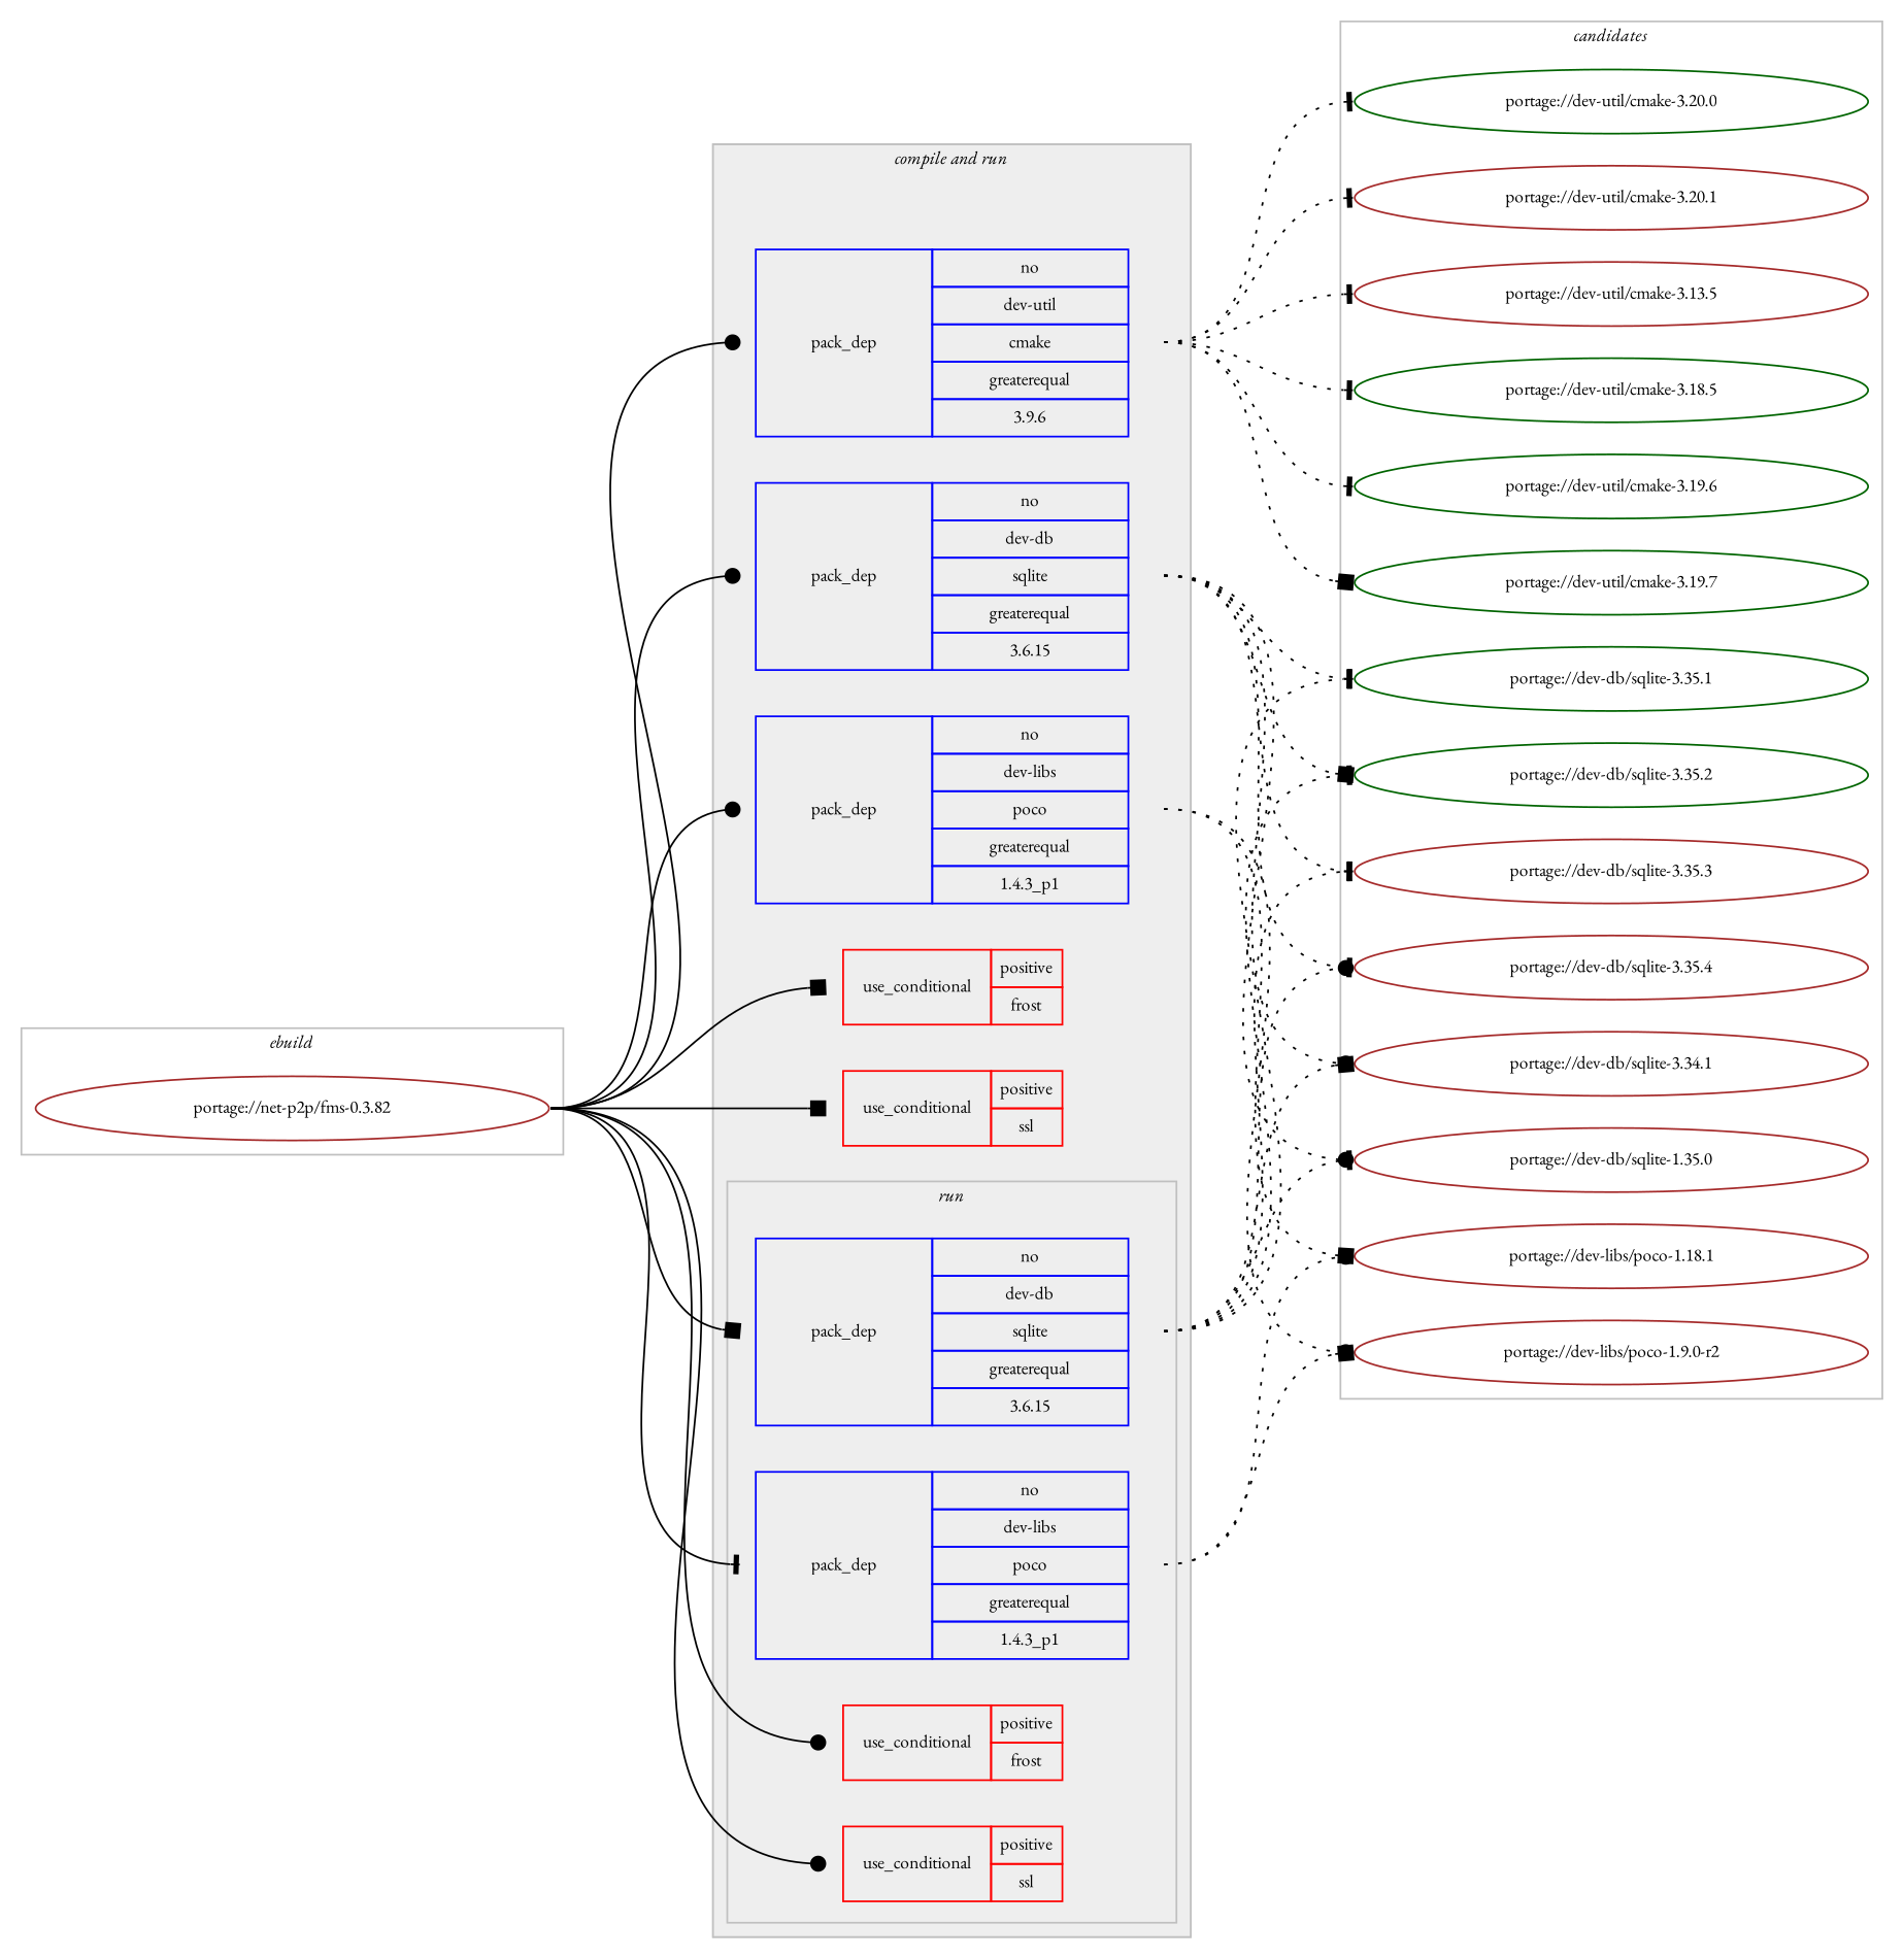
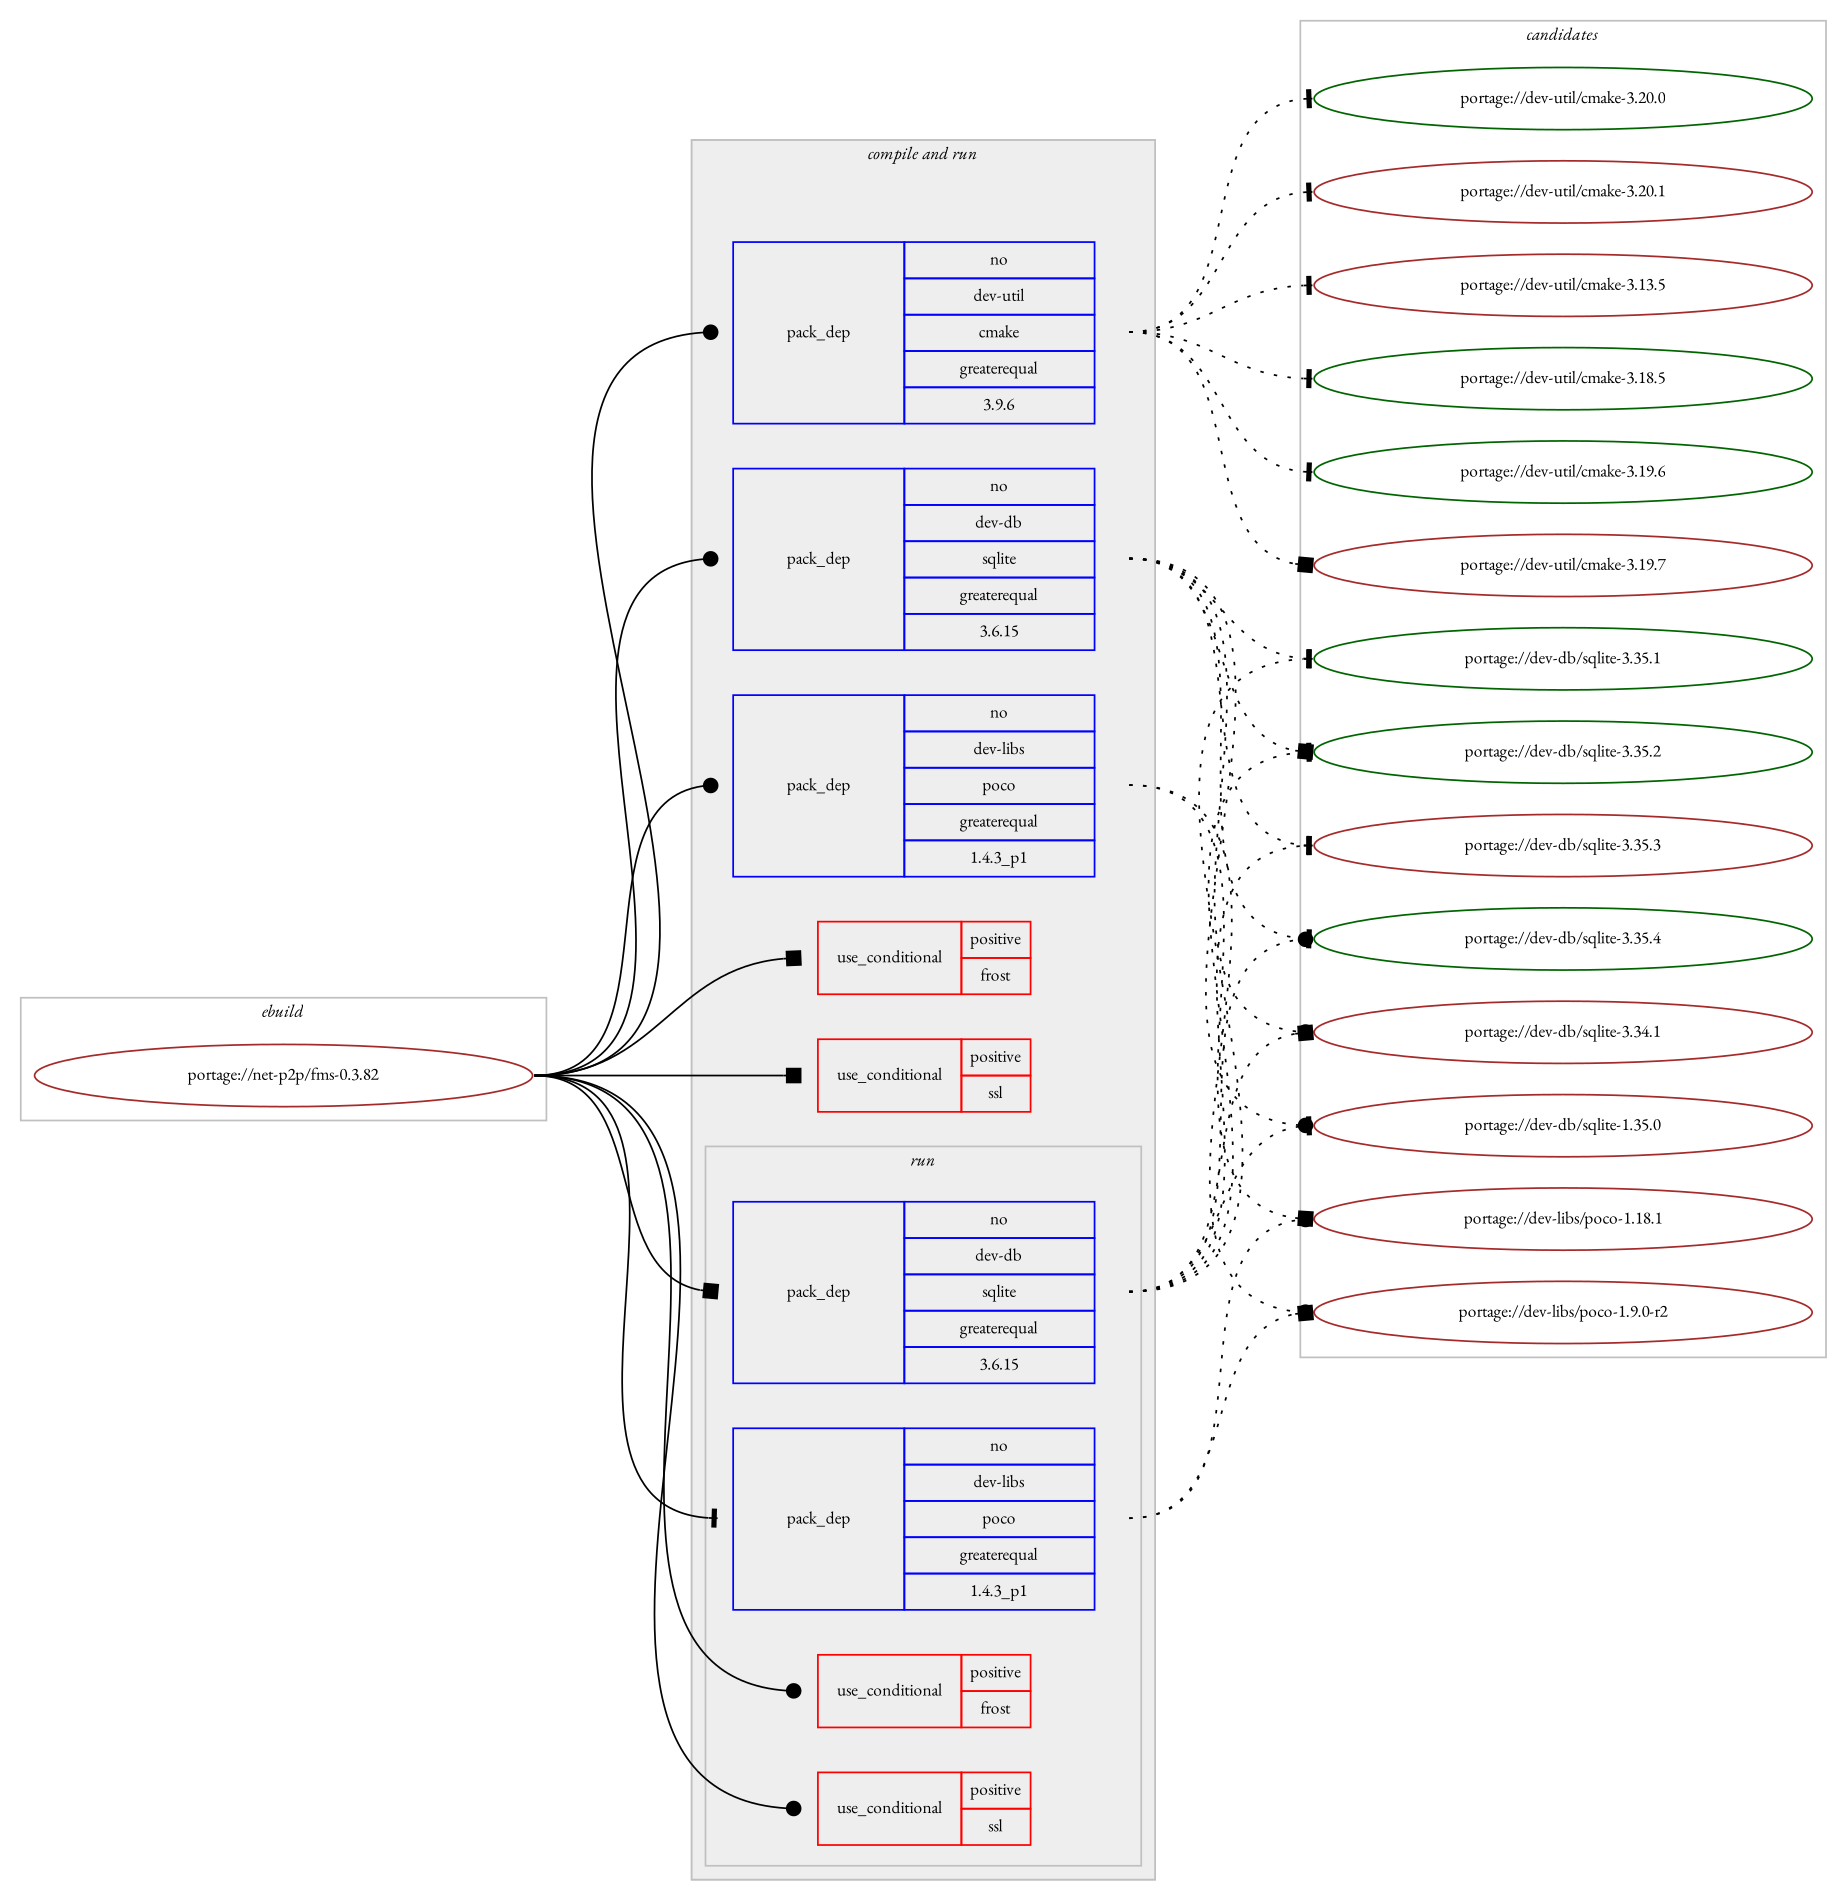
  digraph {
    compound=true
    concentrate=true
    fontname="EB Garamond"
    fontsize=10
    newrank=true
    rankdir=LR
    ranksep=1.5
    node [color=brown fontname="EB Garamond" fontsize=10]
    edge [arrowhead=tee fontname="EB Garamond" headport=w style=dotted tailport=e weight=100]
    n1 [label="portage://net-p2p/fms-0.3.82" width=4]
    n2 [color=red label=<<TABLE BORDER="0" CELLBORDER="1" CELLSPACING="0" CELLPADDING="4"><TR><TD ROWSPAN="3" CELLPADDING="10">use_conditional</TD></TR><TR><TD>positive</TD></TR><TR><TD>frost</TD></TR></TABLE>> shape=none]
    n3 [color=red label=<<TABLE BORDER="0" CELLBORDER="1" CELLSPACING="0" CELLPADDING="4"><TR><TD ROWSPAN="3" CELLPADDING="10">use_conditional</TD></TR><TR><TD>positive</TD></TR><TR><TD>ssl</TD></TR></TABLE>> shape=none]
    n4 [color=blue label=<<TABLE BORDER="0" CELLBORDER="1" CELLSPACING="0" CELLPADDING="4" WIDTH="220"><TR><TD ROWSPAN="6" CELLPADDING="30">pack_dep</TD></TR><TR><TD WIDTH="110">no</TD></TR><TR><TD>dev-db</TD></TR><TR><TD>sqlite</TD></TR><TR><TD>greaterequal</TD></TR><TR><TD>3.6.15</TD></TR></TABLE>> shape=none]
    n5 [color=blue label=<<TABLE BORDER="0" CELLBORDER="1" CELLSPACING="0" CELLPADDING="4" WIDTH="220"><TR><TD ROWSPAN="6" CELLPADDING="30">pack_dep</TD></TR><TR><TD WIDTH="110">no</TD></TR><TR><TD>dev-libs</TD></TR><TR><TD>poco</TD></TR><TR><TD>greaterequal</TD></TR><TR><TD>1.4.3_p1</TD></TR></TABLE>> shape=none]
    n6 [color=blue label=<<TABLE BORDER="0" CELLBORDER="1" CELLSPACING="0" CELLPADDING="4" WIDTH="220"><TR><TD ROWSPAN="6" CELLPADDING="30">pack_dep</TD></TR><TR><TD WIDTH="110">no</TD></TR><TR><TD>dev-util</TD></TR><TR><TD>cmake</TD></TR><TR><TD>greaterequal</TD></TR><TR><TD>3.9.6</TD></TR></TABLE>> shape=none]
    n7 [color=red label=<<TABLE BORDER="0" CELLBORDER="1" CELLSPACING="0" CELLPADDING="4"><TR><TD ROWSPAN="3" CELLPADDING="10">use_conditional</TD></TR><TR><TD>positive</TD></TR><TR><TD>frost</TD></TR></TABLE>> shape=none]
    n8 [color=red label=<<TABLE BORDER="0" CELLBORDER="1" CELLSPACING="0" CELLPADDING="4"><TR><TD ROWSPAN="3" CELLPADDING="10">use_conditional</TD></TR><TR><TD>positive</TD></TR><TR><TD>ssl</TD></TR></TABLE>> shape=none]
    n9 [color=blue label=<<TABLE BORDER="0" CELLBORDER="1" CELLSPACING="0" CELLPADDING="4" WIDTH="220"><TR><TD ROWSPAN="6" CELLPADDING="30">pack_dep</TD></TR><TR><TD WIDTH="110">no</TD></TR><TR><TD>dev-db</TD></TR><TR><TD>sqlite</TD></TR><TR><TD>greaterequal</TD></TR><TR><TD>3.6.15</TD></TR></TABLE>> shape=none]
    n10 [color=blue label=<<TABLE BORDER="0" CELLBORDER="1" CELLSPACING="0" CELLPADDING="4" WIDTH="220"><TR><TD ROWSPAN="6" CELLPADDING="30">pack_dep</TD></TR><TR><TD WIDTH="110">no</TD></TR><TR><TD>dev-libs</TD></TR><TR><TD>poco</TD></TR><TR><TD>greaterequal</TD></TR><TR><TD>1.4.3_p1</TD></TR></TABLE>> shape=none]
    n11 [label="portage://dev-db/sqlite-3.34.1" width=4]
    n12 [label="portage://dev-db/sqlite-1.35.0" width=4]
    n13 [color=darkgreen label="portage://dev-db/sqlite-3.35.1" width=4]
    n14 [color=darkgreen label="portage://dev-db/sqlite-3.35.2" width=4]
    n15 [label="portage://dev-db/sqlite-3.35.3" width=4]
-   n16 [label="portage://dev-db/sqlite-3.35.4" width=4]
+   n16 [color=darkgreen label="portage://dev-db/sqlite-3.35.4" width=4]
    n17 [label="portage://dev-libs/poco-1.18.1" width=4]
    n18 [label="portage://dev-libs/poco-1.9.0-r2" width=4]
    n19 [label="portage://dev-util/cmake-3.13.5" width=4]
    n20 [color=darkgreen label="portage://dev-util/cmake-3.18.5" width=4]
    n21 [color=darkgreen label="portage://dev-util/cmake-3.19.6" width=4]
-   n22 [color=darkgreen label="portage://dev-util/cmake-3.19.7" width=4]
+   n22 [label="portage://dev-util/cmake-3.19.7" width=4]
    n23 [color=darkgreen label="portage://dev-util/cmake-3.20.0" width=4]
    n24 [label="portage://dev-util/cmake-3.20.1" width=4]
    subgraph cluster_1 {
      color=gray
      label=<<i>ebuild</i>>
      n1
    }
    subgraph cluster_2 {
      color=gray
      label=<<i>dependencies</i>>
      subgraph cluster_3 {
        color=gray
        fillcolor="#eeeeee"
        label=<<i>compile</i>>
        style=filled
        subgraph sub_4 {
          color=gray
          fillcolor="#eeeeee"
          label=<<i>compile</i>>
          style=filled
          n2
        }
        subgraph sub_5 {
          color=gray
          fillcolor="#eeeeee"
          label=<<i>compile</i>>
          style=filled
          n3
        }
        subgraph sub_6 {
          color=gray
          fillcolor="#eeeeee"
          label=<<i>compile</i>>
          style=filled
          n4
        }
        subgraph sub_7 {
          color=gray
          fillcolor="#eeeeee"
          label=<<i>compile</i>>
          style=filled
          n5
        }
        subgraph sub_8 {
          color=gray
          fillcolor="#eeeeee"
          label=<<i>compile</i>>
          style=filled
          n6
        }
      }
      subgraph cluster_9 {
        color=gray
        fillcolor="#eeeeee"
        label=<<i>compile and run</i>>
        style=filled
      }
      subgraph cluster_10 {
        color=gray
        fillcolor="#eeeeee"
        label=<<i>run</i>>
        style=filled
        subgraph sub_11 {
          color=gray
          fillcolor="#eeeeee"
          label=<<i>run</i>>
          style=filled
          n7
        }
        subgraph sub_12 {
          color=gray
          fillcolor="#eeeeee"
          label=<<i>run</i>>
          style=filled
          n8
        }
        subgraph sub_13 {
          color=gray
          fillcolor="#eeeeee"
          label=<<i>run</i>>
          style=filled
          n9
        }
        subgraph sub_14 {
          color=gray
          fillcolor="#eeeeee"
          label=<<i>run</i>>
          style=filled
          n10
        }
      }
    }
    subgraph cluster_15 {
      color=gray
      label=<<i>candidates</i>>
      rank=same
      subgraph sub_16 {
        color=black
        label=<<i>candidates</i>>
        nodesep=1
        rank=same
        n11
        n12
        n13
        n14
        n15
        n16
      }
      subgraph sub_17 {
        color=black
        label=<<i>candidates</i>>
        nodesep=1
        rank=same
        n17
        n18
      }
      subgraph sub_18 {
        color=black
        label=<<i>candidates</i>>
        nodesep=1
        rank=same
        n19
        n20
        n21
        n22
        n23
        n24
      }
      subgraph sub_19 {
        color=black
        label=<<i>candidates</i>>
        nodesep=1
        rank=same
        n11
        n12
        n13
        n14
        n15
        n16
      }
      subgraph sub_20 {
        color=black
        label=<<i>candidates</i>>
        nodesep=1
        rank=same
        n17
        n18
      }
    }
    n1 -> n2 [arrowhead=box style=solid weight=20]
    n1 -> n3 [arrowhead=box style=solid weight=20]
    n1 -> n4 [arrowhead=dot style=solid weight=20]
    n1 -> n5 [arrowhead=dot style=solid weight=20]
    n1 -> n6 [arrowhead=dot style=solid weight=20]
    n1 -> n7 [arrowhead=dot style=solid weight=20]
    n1 -> n8 [arrowhead=dot style=solid weight=20]
    n1 -> n9 [arrowhead=box style=solid weight=20]
    n1 -> n10 [style=solid weight=20]
    n4 -> n11 [arrowhead=dot]
    n4 -> n12 [arrowhead=dot]
    n4 -> n13
    n4 -> n14 [arrowhead=box]
    n4 -> n15
    n4 -> n16
    n5 -> n17 [arrowhead=box]
    n5 -> n18 [arrowhead=dot]
    n6 -> n19
    n6 -> n20
    n6 -> n21
    n6 -> n22 [arrowhead=box]
    n6 -> n23
    n6 -> n24
    n9 -> n11 [arrowhead=box]
    n9 -> n12
    n9 -> n13
    n9 -> n14
    n9 -> n15
    n9 -> n16 [arrowhead=dot]
    n10 -> n17 [arrowhead=dot]
    n10 -> n18 [arrowhead=box]
  }
